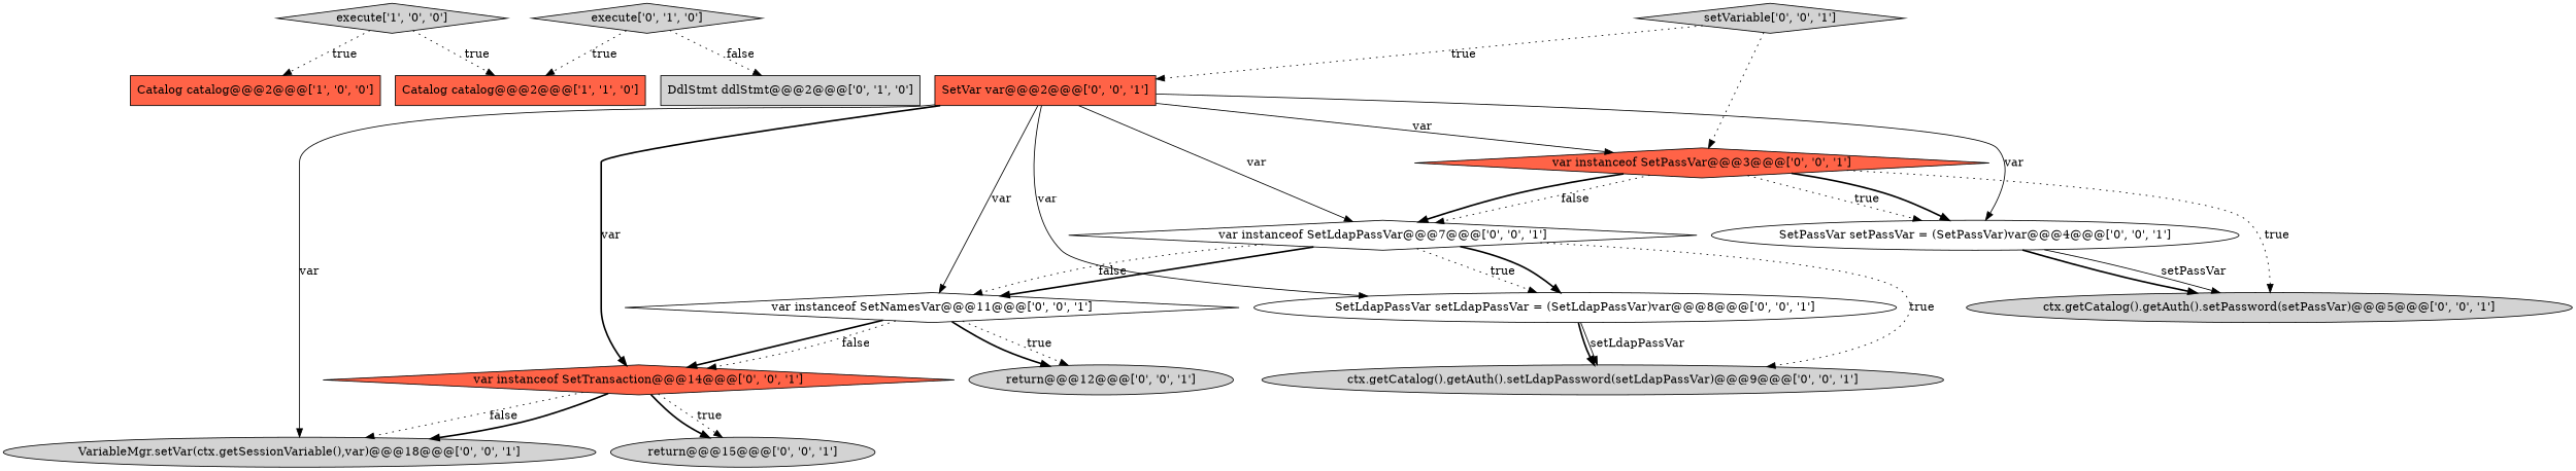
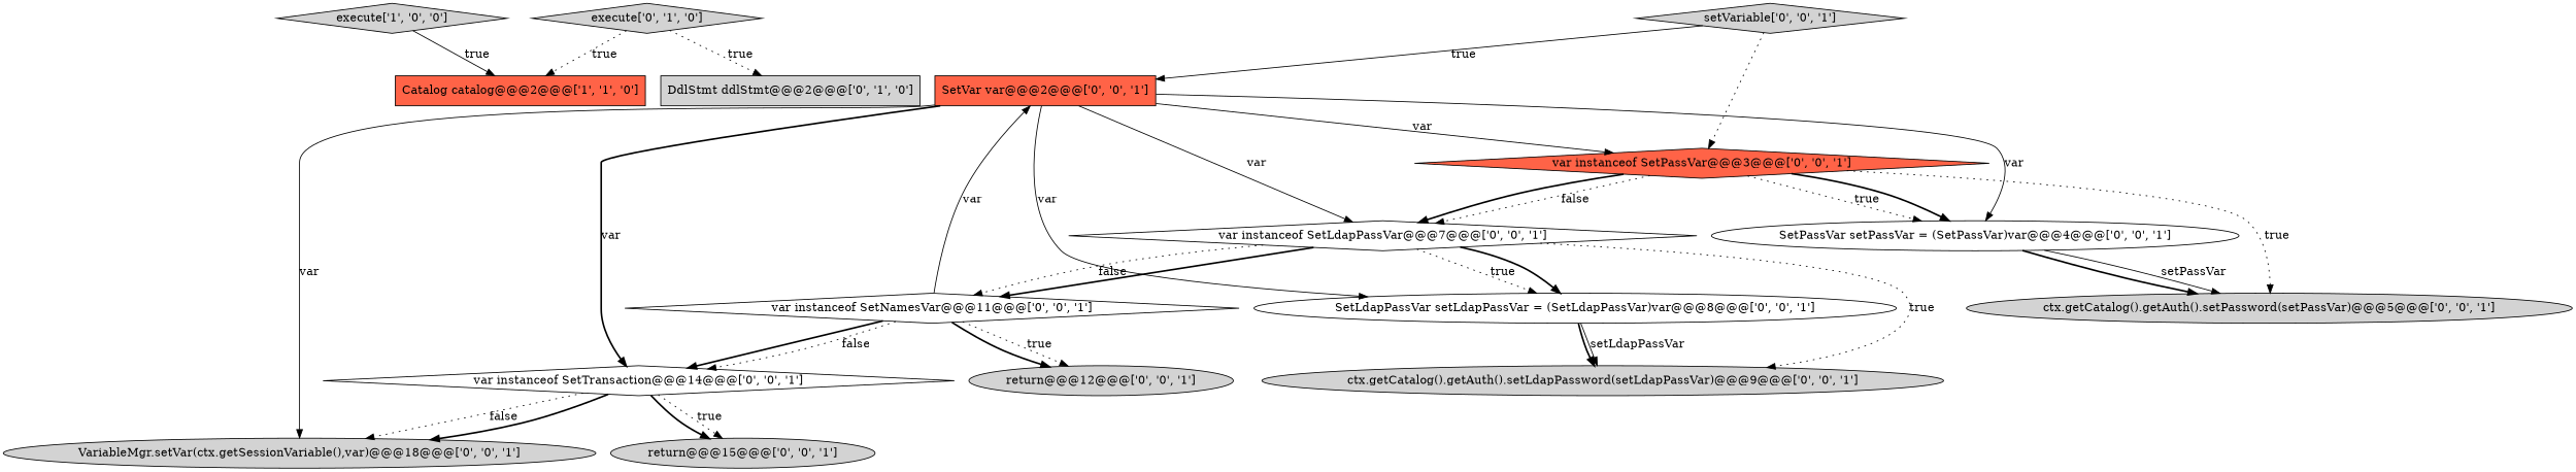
  digraph {
    node [fillcolor=lightgray shape=diamond style=filled]
    edge [style=dotted]
-   n1 [fillcolor=tomato label="Catalog catalog@@@2@@@['1', '0', '0']" shape=box]
    n2 [label="DdlStmt ddlStmt@@@2@@@['0', '1', '0']" shape=box]
    n3 [label="execute['1', '0', '0']"]
    n4 [fillcolor=tomato label="Catalog catalog@@@2@@@['1', '1', '0']" shape=box]
    n5 [fillcolor=tomato label="SetVar var@@@2@@@['0', '0', '1']" shape=box]
    n6 [fillcolor=white label="var instanceof SetLdapPassVar@@@7@@@['0', '0', '1']"]
    n7 [fillcolor=white label="SetPassVar setPassVar = (SetPassVar)var@@@4@@@['0', '0', '1']" shape=ellipse]
    n8 [fillcolor=white label="var instanceof SetNamesVar@@@11@@@['0', '0', '1']"]
    n9 [label="VariableMgr.setVar(ctx.getSessionVariable(),var)@@@18@@@['0', '0', '1']" shape=ellipse]
-   n10 [fillcolor=tomato label="var instanceof SetTransaction@@@14@@@['0', '0', '1']"]
+   n10 [fillcolor=white label="var instanceof SetTransaction@@@14@@@['0', '0', '1']"]
    n11 [fillcolor=white label="SetLdapPassVar setLdapPassVar = (SetLdapPassVar)var@@@8@@@['0', '0', '1']" shape=ellipse]
    n12 [fillcolor=tomato label="var instanceof SetPassVar@@@3@@@['0', '0', '1']"]
    n13 [label="ctx.getCatalog().getAuth().setLdapPassword(setLdapPassVar)@@@9@@@['0', '0', '1']" shape=ellipse]
    n14 [label="ctx.getCatalog().getAuth().setPassword(setPassVar)@@@5@@@['0', '0', '1']" shape=ellipse]
    n15 [label="return@@@12@@@['0', '0', '1']" shape=ellipse]
    n16 [label="return@@@15@@@['0', '0', '1']" shape=ellipse]
    n17 [label="execute['0', '1', '0']"]
    n18 [label="setVariable['0', '0', '1']"]
-   n3 -> n1 [label=true]
-   n3 -> n4 [label=true]
+   n3 -> n4 [label=true style=solid]
    n5 -> n6 [label=var style=solid]
    n5 -> n7 [label=var style=solid]
-   n5 -> n8 [label=var style=solid]
+   n8 -> n5 [label=var style=solid]
    n5 -> n9 [label=var style=solid]
    n5 -> n10 [label=var style=bold]
    n5 -> n11 [label=var style=solid]
    n5 -> n12 [label=var style=solid]
    n6 -> n8 [style=bold]
    n6 -> n8 [label=false]
    n6 -> n11 [label=true]
    n6 -> n11 [style=bold]
    n6 -> n13 [label=true]
    n7 -> n14 [style=bold]
    n7 -> n14 [label=setPassVar style=solid]
    n8 -> n10 [style=bold]
    n8 -> n10 [label=false]
    n8 -> n15 [label=true]
    n8 -> n15 [style=bold]
    n10 -> n9 [label=false]
    n10 -> n9 [style=bold]
    n10 -> n16 [label=true]
    n10 -> n16 [style=bold]
    n11 -> n13 [label=setLdapPassVar style=solid]
    n11 -> n13 [style=bold]
    n12 -> n6 [label=false]
    n12 -> n6 [style=bold]
    n12 -> n7 [label=true]
    n12 -> n7 [style=bold]
    n12 -> n14 [label=true]
-   n17 -> n2 [label=false]
+   n17 -> n2 [label=true]
    n17 -> n4 [label=true]
-   n18 -> n5 [label=true]
+   n18 -> n5 [label=true style=solid]
    n18 -> n12
  }
